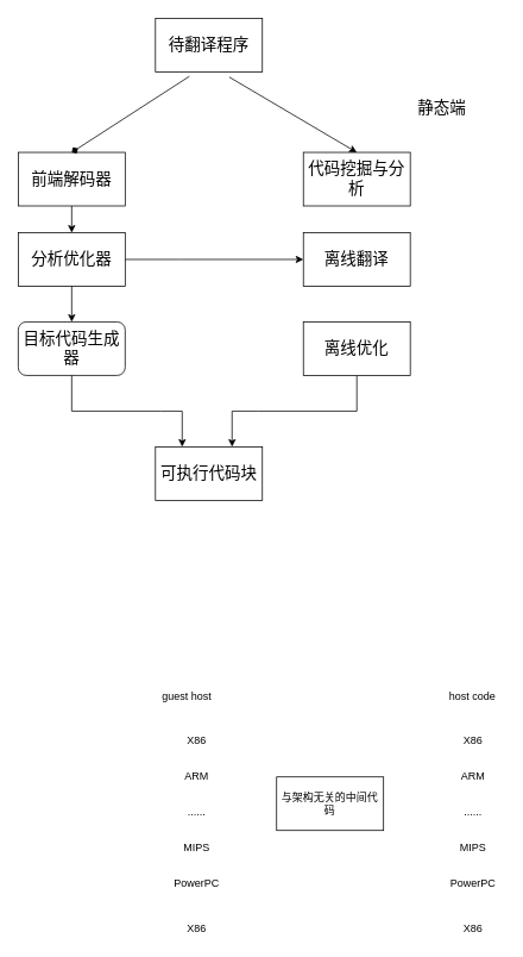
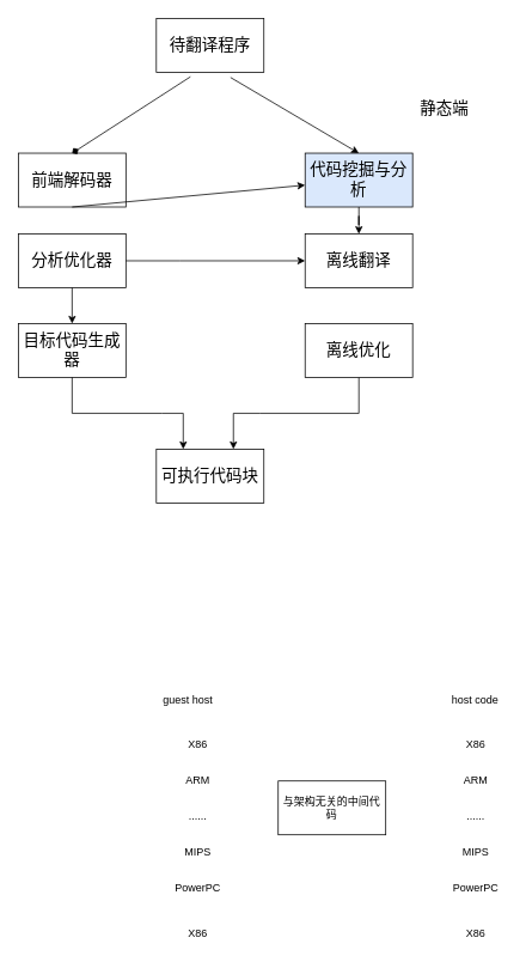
  <mxCell id="0" />
  <mxCell id="1" parent="0" />
  <mxCell id="2" value="前端解码器" style="whiteSpace=wrap;html=1;fontSize=18;" parent="1" vertex="1"><mxGeometry x="20" y="170" width="120" height="60" as="geometry" /></mxCell>
- <mxCell id="3" value="" style="endArrow=classic;html=1;rounded=0;fontSize=18;exitX=0.5;exitY=1;exitDx=0;exitDy=0;" parent="1" source="2" target="4" edge="1"><mxGeometry width="50" height="50" relative="1" as="geometry"><mxPoint x="170" y="380" as="sourcePoint" /><mxPoint x="80" y="280" as="targetPoint" /></mxGeometry></mxCell>
+ <mxCell id="3" value="" style="endArrow=classic;html=1;rounded=0;fontSize=18;exitX=0.5;exitY=1;exitDx=0;exitDy=0;" parent="1" source="2" target="16" edge="1"><mxGeometry width="50" height="50" relative="1" as="geometry"><mxPoint x="170" y="380" as="sourcePoint" /><mxPoint x="80" y="280" as="targetPoint" /></mxGeometry></mxCell>
  <mxCell id="4" value="分析优化器" style="rounded=0;whiteSpace=wrap;html=1;fontSize=18;" parent="1" vertex="1"><mxGeometry x="20" y="260" width="120" height="60" as="geometry" /></mxCell>
  <mxCell id="5" value="" style="endArrow=classic;html=1;rounded=0;fontSize=18;exitX=0.5;exitY=1;exitDx=0;exitDy=0;" parent="1" source="4" target="6" edge="1"><mxGeometry width="50" height="50" relative="1" as="geometry"><mxPoint x="170" y="340" as="sourcePoint" /><mxPoint x="80" y="380" as="targetPoint" /></mxGeometry></mxCell>
- <mxCell id="6" value="目标代码生成器" style="whiteSpace=wrap;html=1;fontSize=18;rounded=1;" parent="1" vertex="1"><mxGeometry x="20" y="360" width="120" height="60" as="geometry" /></mxCell>
+ <mxCell id="6" value="目标代码生成器" style="rounded=0;whiteSpace=wrap;html=1;fontSize=18;" parent="1" vertex="1"><mxGeometry x="20" y="360" width="120" height="60" as="geometry" /></mxCell>
  <mxCell id="7" value="" style="endArrow=classic;html=1;rounded=0;fontSize=18;exitX=0.5;exitY=1;exitDx=0;exitDy=0;entryX=0.25;entryY=0;entryDx=0;entryDy=0;" parent="1" source="6" target="10" edge="1"><mxGeometry width="50" height="50" relative="1" as="geometry"><mxPoint x="480" y="330" as="sourcePoint" /><mxPoint x="220" y="500" as="targetPoint" /><Array as="points"><mxPoint x="80" y="460" /><mxPoint x="180" y="460" /><mxPoint x="204" y="460" /></Array></mxGeometry></mxCell>
  <mxCell id="8" value="" style="endArrow=classic;html=1;rounded=0;fontSize=18;exitX=1;exitY=0.5;exitDx=0;exitDy=0;entryX=0;entryY=0.5;entryDx=0;entryDy=0;" parent="1" source="4" target="17" edge="1"><mxGeometry width="50" height="50" relative="1" as="geometry"><mxPoint x="480" y="300" as="sourcePoint" /><mxPoint x="260" y="290" as="targetPoint" /><Array as="points"><mxPoint x="200" y="290" /></Array></mxGeometry></mxCell>
  <mxCell id="9" value="待翻译程序" style="rounded=0;whiteSpace=wrap;html=1;fontSize=18;" parent="1" vertex="1"><mxGeometry x="174" y="20" width="120" height="60" as="geometry" /></mxCell>
  <mxCell id="10" value="可执行代码块" style="rounded=0;whiteSpace=wrap;html=1;fontSize=18;" parent="1" vertex="1"><mxGeometry x="174" y="500" width="120" height="60" as="geometry" /></mxCell>
  <mxCell id="11" value="" style="endArrow=classic;html=1;rounded=0;fontSize=18;exitX=0.5;exitY=1;exitDx=0;exitDy=0;" parent="1" source="18" edge="1"><mxGeometry width="50" height="50" relative="1" as="geometry"><mxPoint x="320" y="320" as="sourcePoint" /><mxPoint x="260" y="500" as="targetPoint" /><Array as="points"><mxPoint x="400" y="460" /><mxPoint x="290" y="460" /><mxPoint x="260" y="460" /></Array></mxGeometry></mxCell>
  <mxCell id="12" value="" style="endArrow=diamond;html=1;rounded=0;fontSize=18;exitX=0.317;exitY=1.08;exitDx=0;exitDy=0;exitPerimeter=0;entryX=0.5;entryY=0;entryDx=0;entryDy=0;" parent="1" source="9" target="2" edge="1"><mxGeometry width="50" height="50" relative="1" as="geometry"><mxPoint x="470" y="340" as="sourcePoint" /><mxPoint x="520" y="290" as="targetPoint" /></mxGeometry></mxCell>
  <mxCell id="13" value="" style="endArrow=classic;html=1;rounded=0;fontSize=18;exitX=0.69;exitY=1.093;exitDx=0;exitDy=0;exitPerimeter=0;entryX=0.5;entryY=0;entryDx=0;entryDy=0;" parent="1" source="9" target="16" edge="1"><mxGeometry width="50" height="50" relative="1" as="geometry"><mxPoint x="470" y="340" as="sourcePoint" /><mxPoint x="390" y="160" as="targetPoint" /></mxGeometry></mxCell>
  <mxCell id="14" value="静态端" style="text;html=1;align=center;verticalAlign=middle;resizable=0;points=[];autosize=1;strokeColor=none;fillColor=none;fontSize=18;" parent="1" vertex="1"><mxGeometry x="460" y="105" width="70" height="30" as="geometry" /></mxCell>
- <mxCell id="16" value="&lt;font style=&quot;font-size: 18px&quot;&gt;代码挖掘与分析&lt;/font&gt;" style="rounded=0;whiteSpace=wrap;html=1;" parent="1" vertex="1"><mxGeometry x="340" y="170" width="120" height="60" as="geometry" /></mxCell>
+ <mxCell id="15" value="" style="edgeStyle=orthogonalEdgeStyle;rounded=0;orthogonalLoop=1;jettySize=auto;html=1;" parent="1" source="16" target="17" edge="1"><mxGeometry relative="1" as="geometry" /></mxCell>
+ <mxCell id="16" value="&lt;font style=&quot;font-size: 18px&quot;&gt;代码挖掘与分析&lt;/font&gt;" style="rounded=0;whiteSpace=wrap;html=1;fillColor=#dae8fc;" parent="1" vertex="1"><mxGeometry x="340" y="170" width="120" height="60" as="geometry" /></mxCell>
  <mxCell id="17" value="&lt;font style=&quot;font-size: 18px&quot;&gt;离线翻译&lt;/font&gt;" style="rounded=0;whiteSpace=wrap;html=1;" parent="1" vertex="1"><mxGeometry x="340" y="260" width="120" height="60" as="geometry" /></mxCell>
  <mxCell id="18" value="&lt;font style=&quot;font-size: 18px&quot;&gt;离线优化&lt;/font&gt;" style="whiteSpace=wrap;html=1;" parent="1" vertex="1"><mxGeometry x="340" y="360" width="120" height="60" as="geometry" /></mxCell>
  <mxCell id="19" value="guest host" style="text;html=1;align=center;verticalAlign=middle;resizable=0;points=[];autosize=1;strokeColor=none;fillColor=none;" parent="1" vertex="1"><mxGeometry x="174" y="770" width="70" height="20" as="geometry" /></mxCell>
  <mxCell id="20" value="host code" style="text;html=1;strokeColor=none;fillColor=none;align=center;verticalAlign=middle;whiteSpace=wrap;rounded=0;" parent="1" vertex="1"><mxGeometry x="500" y="765" width="60" height="30" as="geometry" /></mxCell>
  <mxCell id="21" value="X86" style="text;html=1;align=center;verticalAlign=middle;resizable=0;points=[];autosize=1;strokeColor=none;fillColor=none;" parent="1" vertex="1"><mxGeometry x="200" y="820" width="40" height="20" as="geometry" /></mxCell>
  <mxCell id="22" value="ARM" style="text;html=1;align=center;verticalAlign=middle;resizable=0;points=[];autosize=1;strokeColor=none;fillColor=none;" parent="1" vertex="1"><mxGeometry x="200" y="860" width="40" height="20" as="geometry" /></mxCell>
  <mxCell id="23" value="......" style="text;html=1;align=center;verticalAlign=middle;resizable=0;points=[];autosize=1;strokeColor=none;fillColor=none;" parent="1" vertex="1"><mxGeometry x="200" y="900" width="40" height="20" as="geometry" /></mxCell>
  <mxCell id="24" value="MIPS" style="text;html=1;align=center;verticalAlign=middle;resizable=0;points=[];autosize=1;strokeColor=none;fillColor=none;" parent="1" vertex="1"><mxGeometry x="195" y="940" width="50" height="20" as="geometry" /></mxCell>
  <mxCell id="25" value="PowerPC" style="text;html=1;align=center;verticalAlign=middle;resizable=0;points=[];autosize=1;strokeColor=none;fillColor=none;" parent="1" vertex="1"><mxGeometry x="185" y="980" width="70" height="20" as="geometry" /></mxCell>
  <mxCell id="26" value="X86" style="text;html=1;align=center;verticalAlign=middle;resizable=0;points=[];autosize=1;strokeColor=none;fillColor=none;" parent="1" vertex="1"><mxGeometry x="200" y="1030" width="40" height="20" as="geometry" /></mxCell>
  <mxCell id="27" value="X86" style="text;html=1;align=center;verticalAlign=middle;resizable=0;points=[];autosize=1;strokeColor=none;fillColor=none;" parent="1" vertex="1"><mxGeometry x="510" y="820" width="40" height="20" as="geometry" /></mxCell>
  <mxCell id="28" value="ARM" style="text;html=1;align=center;verticalAlign=middle;resizable=0;points=[];autosize=1;strokeColor=none;fillColor=none;" parent="1" vertex="1"><mxGeometry x="510" y="860" width="40" height="20" as="geometry" /></mxCell>
  <mxCell id="29" value="......" style="text;html=1;align=center;verticalAlign=middle;resizable=0;points=[];autosize=1;strokeColor=none;fillColor=none;" parent="1" vertex="1"><mxGeometry x="510" y="900" width="40" height="20" as="geometry" /></mxCell>
  <mxCell id="30" value="MIPS" style="text;html=1;align=center;verticalAlign=middle;resizable=0;points=[];autosize=1;strokeColor=none;fillColor=none;" parent="1" vertex="1"><mxGeometry x="505" y="940" width="50" height="20" as="geometry" /></mxCell>
  <mxCell id="31" value="PowerPC" style="text;html=1;align=center;verticalAlign=middle;resizable=0;points=[];autosize=1;strokeColor=none;fillColor=none;" parent="1" vertex="1"><mxGeometry x="495" y="980" width="70" height="20" as="geometry" /></mxCell>
  <mxCell id="32" value="X86" style="text;html=1;align=center;verticalAlign=middle;resizable=0;points=[];autosize=1;strokeColor=none;fillColor=none;" parent="1" vertex="1"><mxGeometry x="510" y="1030" width="40" height="20" as="geometry" /></mxCell>
  <mxCell id="33" value="与架构无关的中间代码" style="whiteSpace=wrap;html=1;" parent="1" vertex="1"><mxGeometry x="310" y="870" width="120" height="60" as="geometry" /></mxCell>
